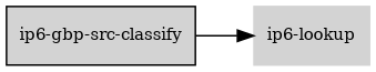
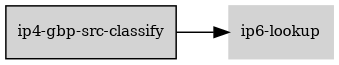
  digraph {
    rankdir=LR
    node [fillcolor=lightgray fontcolor=black fontsize=10 shape=box style=filled]
-   "ip6-gbp-src-classify" [color=black]
+   "ip6-gbp-src-classify" [color=black label="ip4-gbp-src-classify"]
    "ip6-lookup" [color=lightgray]
    "ip6-gbp-src-classify" -> "ip6-lookup" [fontsize=8]
  }
